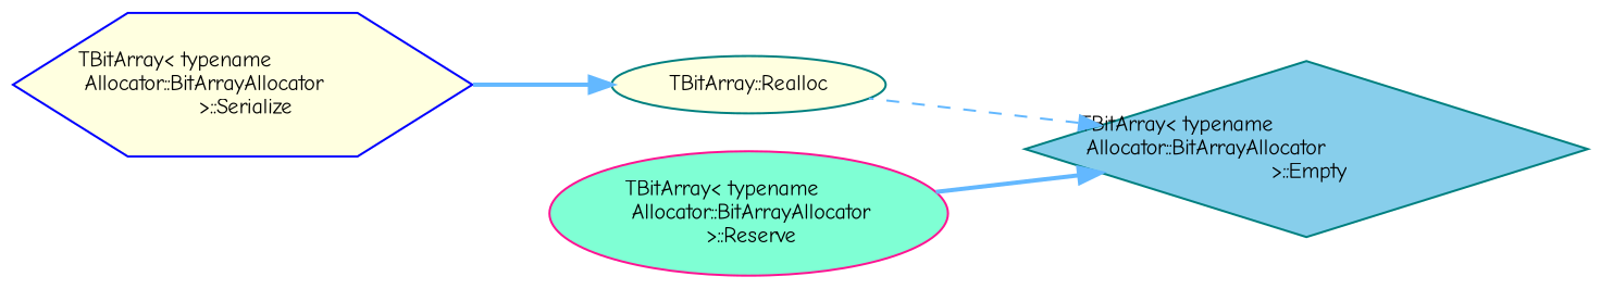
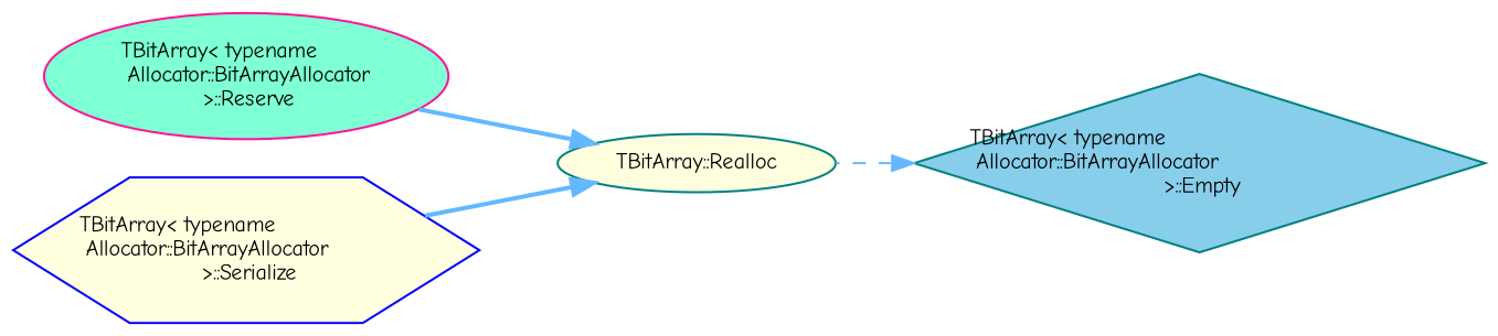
  digraph {
    fontname="Comic Neue"
    rankdir=RL
    node [color=teal fillcolor=lightyellow fontname="Comic Neue" fontsize=10 shape=ellipse style=filled]
    edge [color=steelblue1 dir=back fontname="Comic Neue" fontsize=10 labelfontname=Helvetica labelfontsize=10 style=bold]
    n1 [fontcolor=black height=0.2 label="TBitArray::Realloc" width=0.4]
    n2 [color=deeppink fillcolor=aquamarine height=0.2 label="TBitArray\< typename\l Allocator::BitArrayAllocator\l \>::Reserve" width=0.4]
    n3 [color=blue height=0.2 label="TBitArray\< typename\l Allocator::BitArrayAllocator\l \>::Serialize" shape=hexagon width=0.4]
    n4 [fillcolor=skyblue height=0.2 label="TBitArray\< typename\l Allocator::BitArrayAllocator\l \>::Empty" shape=diamond width=0.4]
-   n4 -> n2
+   n1 -> n2
    n1 -> n3
    n4 -> n1 [style=dashed]
  }
